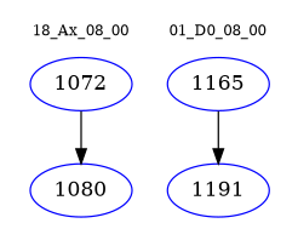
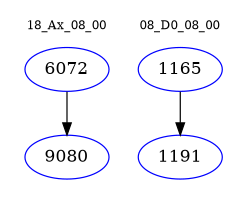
  digraph {
    fontname="DejaVu Serif"
    node [color=blue fontname="DejaVu Serif"]
    edge [color=black fontname="DejaVu Serif"]
-   n1 [label=1072]
-   n2 [label=1080]
+   n1 [label=6072]
+   n2 [label=9080]
    n3 [label=1165]
    n4 [label=1191]
    subgraph cluster_1 {
      color=white
      fontsize=10
      label="18_Ax_08_00"
      n1
      n2
    }
    subgraph cluster_2 {
      color=white
      fontsize=10
-     label="01_D0_08_00"
+     label="08_D0_08_00"
      n3
      n4
    }
    n1 -> n2
    n3 -> n4
  }
